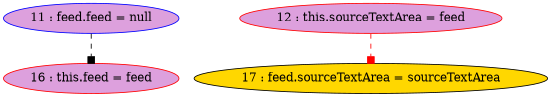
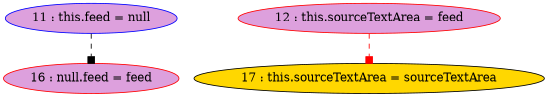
  digraph {
    node [color=red fillcolor=plum style=filled]
    edge [arrowhead=box style=dashed]
-   "11 : this.feed = null" [color=blue label="11 : feed.feed = null"]
-   "16 : this.feed = feed"
+   "11 : this.feed = null" [color=blue]
+   "16 : this.feed = feed" [label="16 : null.feed = feed"]
    n3 [label="12 : this.sourceTextArea = feed"]
-   "17 : this.sourceTextArea = sourceTextArea" [color=black fillcolor=gold label="17 : feed.sourceTextArea = sourceTextArea"]
+   "17 : this.sourceTextArea = sourceTextArea" [color=black fillcolor=gold]
    "11 : this.feed = null" -> "16 : this.feed = feed" [color=black]
    n3 -> "17 : this.sourceTextArea = sourceTextArea" [color=red]
  }
